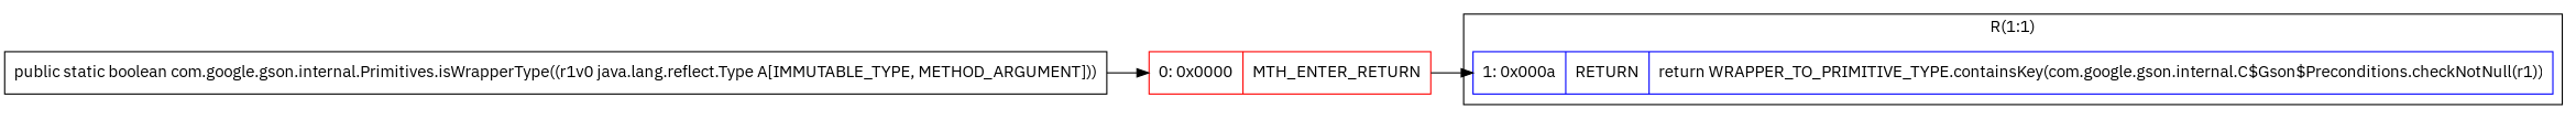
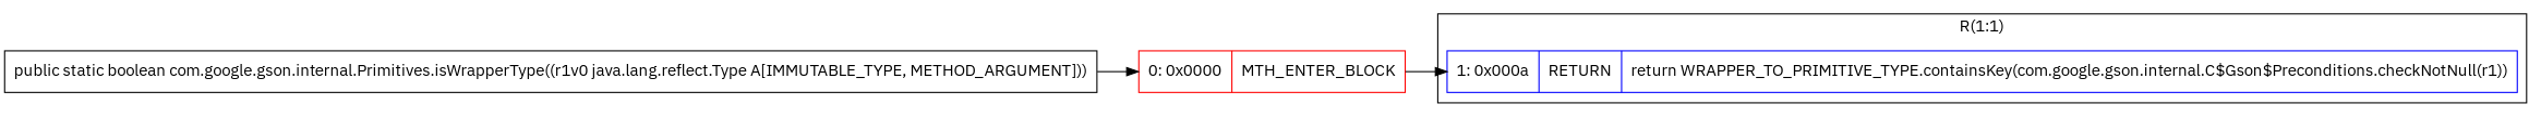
  digraph {
    rankdir=LR
    fontname="IBM Plex Sans"
    node [shape=record fontname="IBM Plex Sans"]
    edge [fontname="IBM Plex Sans"]
    n1 [color=blue label="{1\:\ 0x000a|RETURN\l|return WRAPPER_TO_PRIMITIVE_TYPE.containsKey(com.google.gson.internal.C$Gson$Preconditions.checkNotNull(r1))\l}"]
-   n2 [color=red label="{0\:\ 0x0000|MTH_ENTER_RETURN\l}"]
+   n2 [color=red label="{0\:\ 0x0000|MTH_ENTER_BLOCK\l}"]
    n3 [label="{public static boolean com.google.gson.internal.Primitives.isWrapperType((r1v0 java.lang.reflect.Type A[IMMUTABLE_TYPE, METHOD_ARGUMENT])) }"]
    subgraph cluster_1 {
      label="R(1:1)"
      n1
    }
    n2 -> n1
    n3 -> n2
  }
